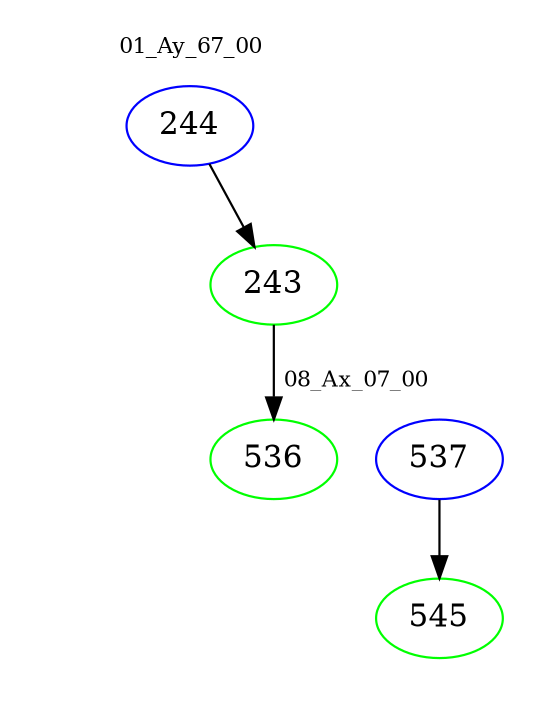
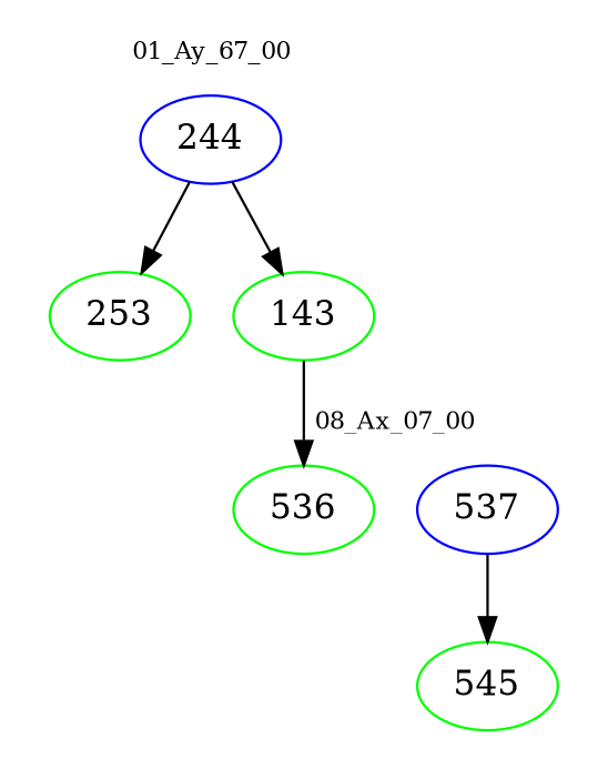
  digraph {
    node [color=green]
    edge [color=black]
    n1 [color=blue label=244]
-   n3 [label=243]
+   n2 [label=253]
+   n3 [label=143]
    n4 [color=blue label=537]
    n5 [label=536]
    n6 [label=545]
    subgraph cluster_1 {
      color=white
      fontsize=10
      label="01_Ay_67_00"
      n1
+     n2
      n3
    }
    subgraph cluster_2 {
      color=white
      fontsize=10
      label="08_Ax_07_00"
      n4
      n5
      n6
    }
+   n1 -> n2
    n1 -> n3
    n3 -> n5
    n4 -> n6
  }
